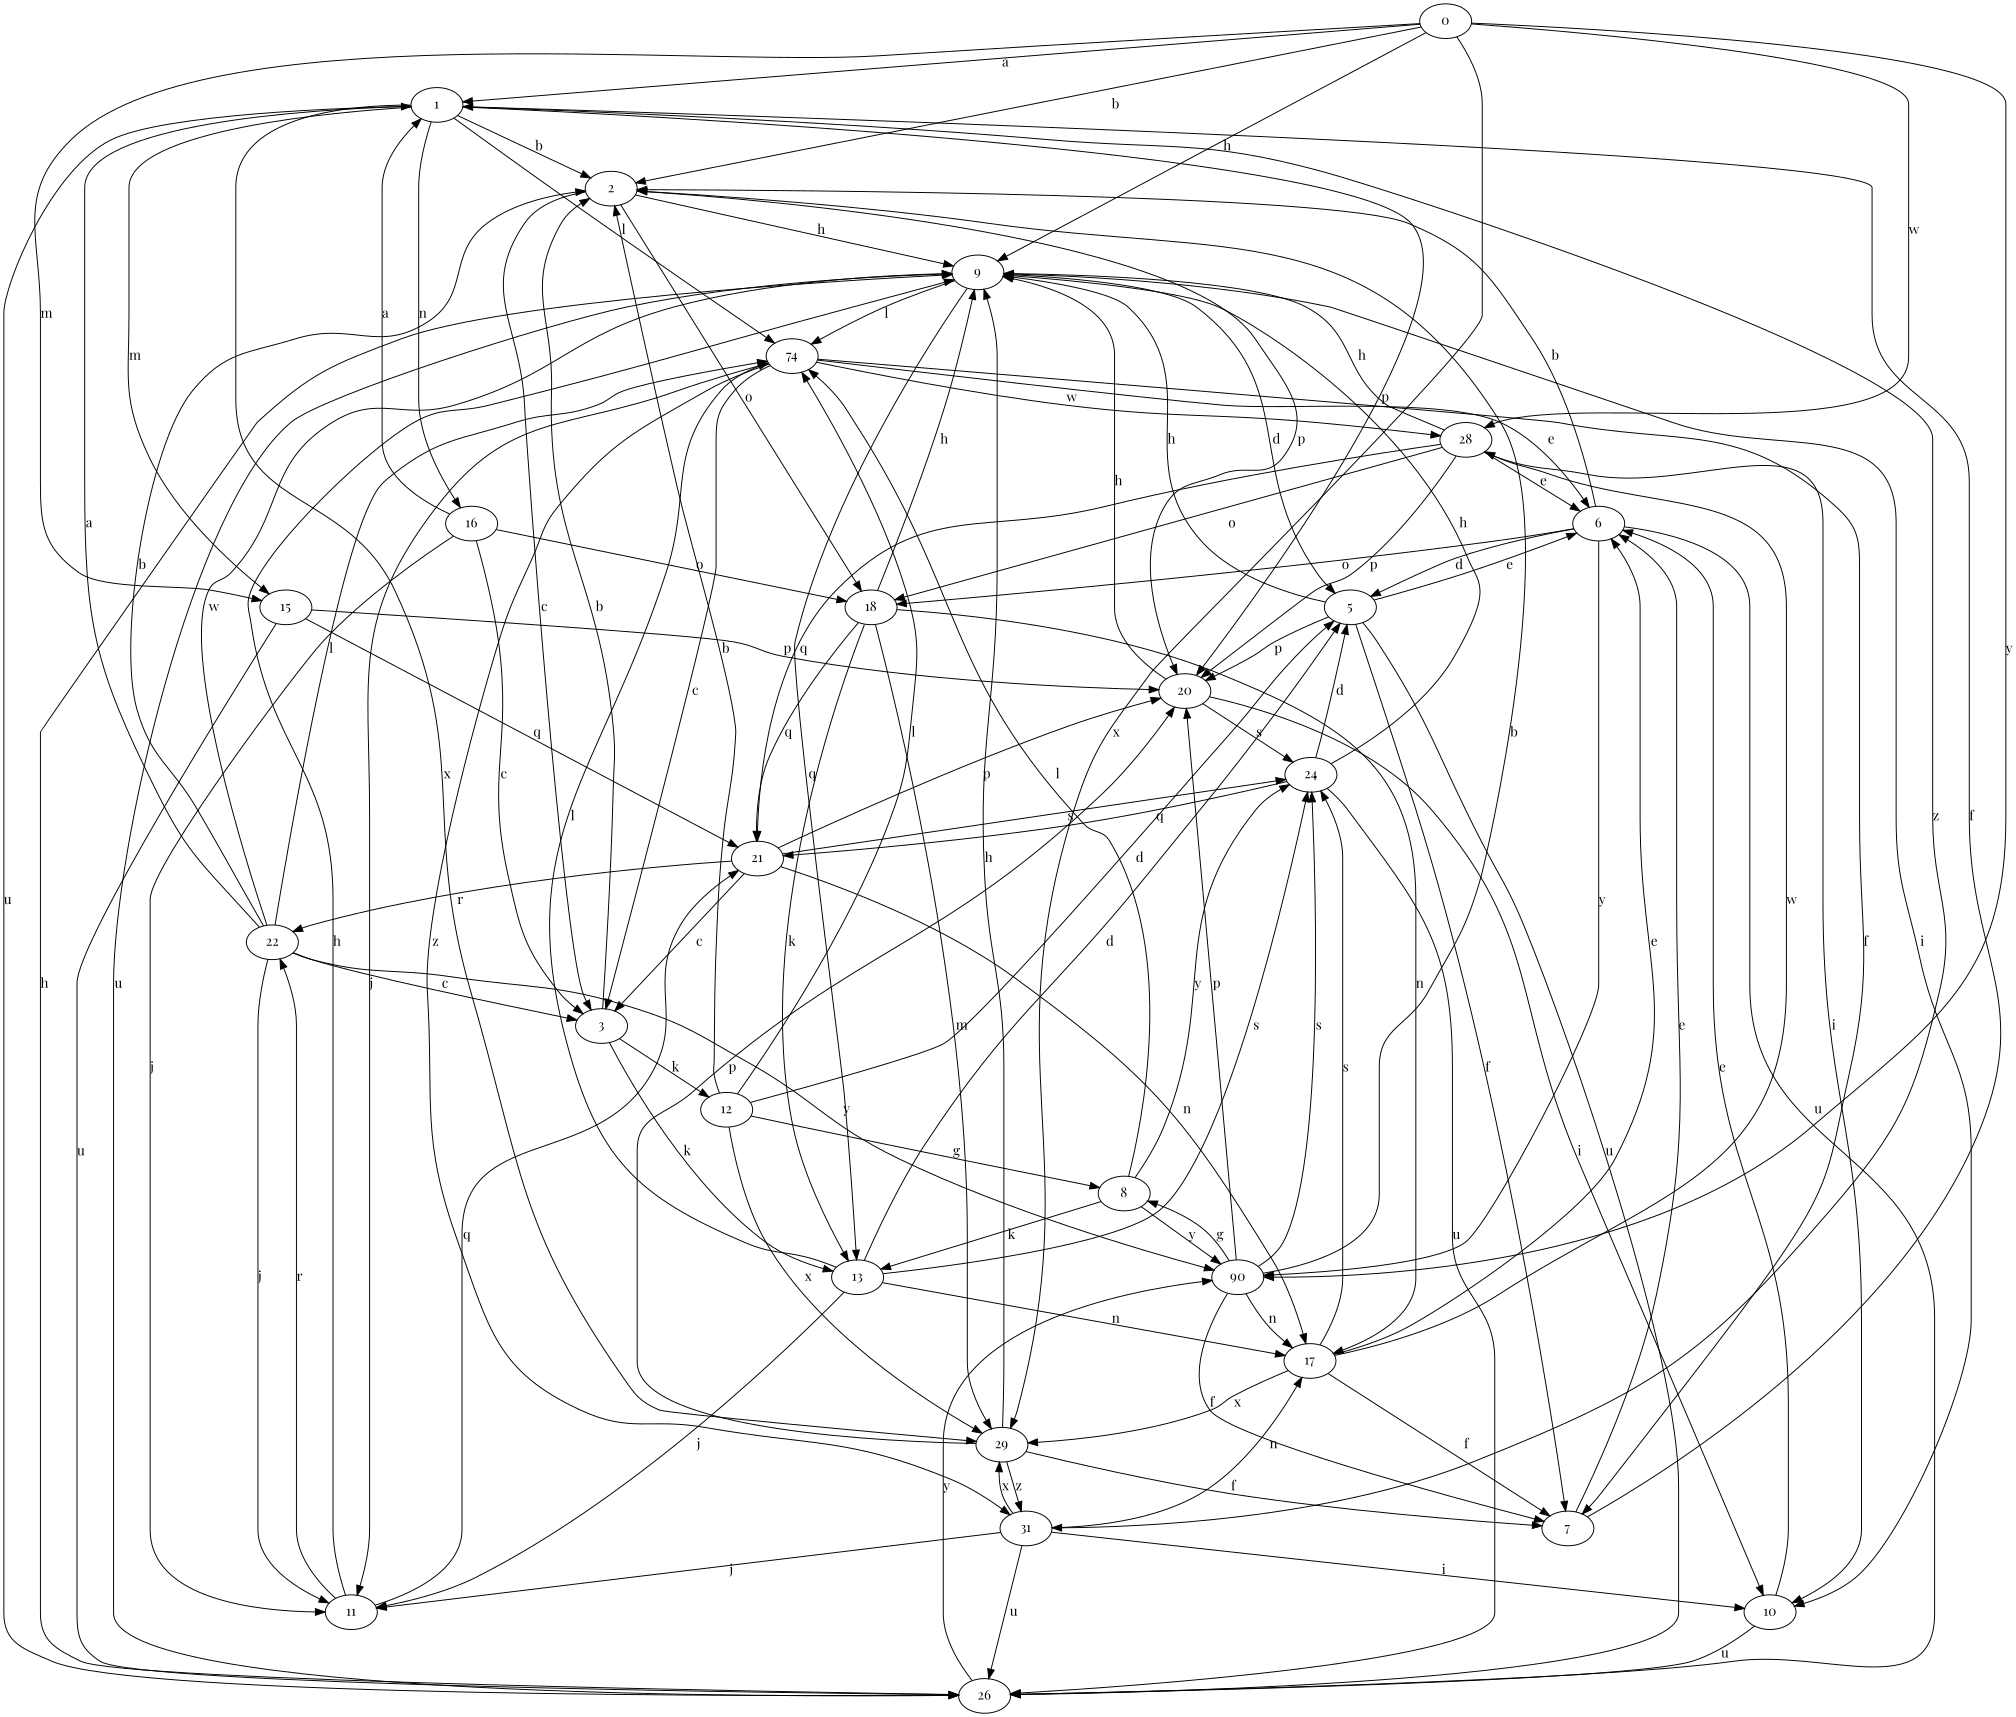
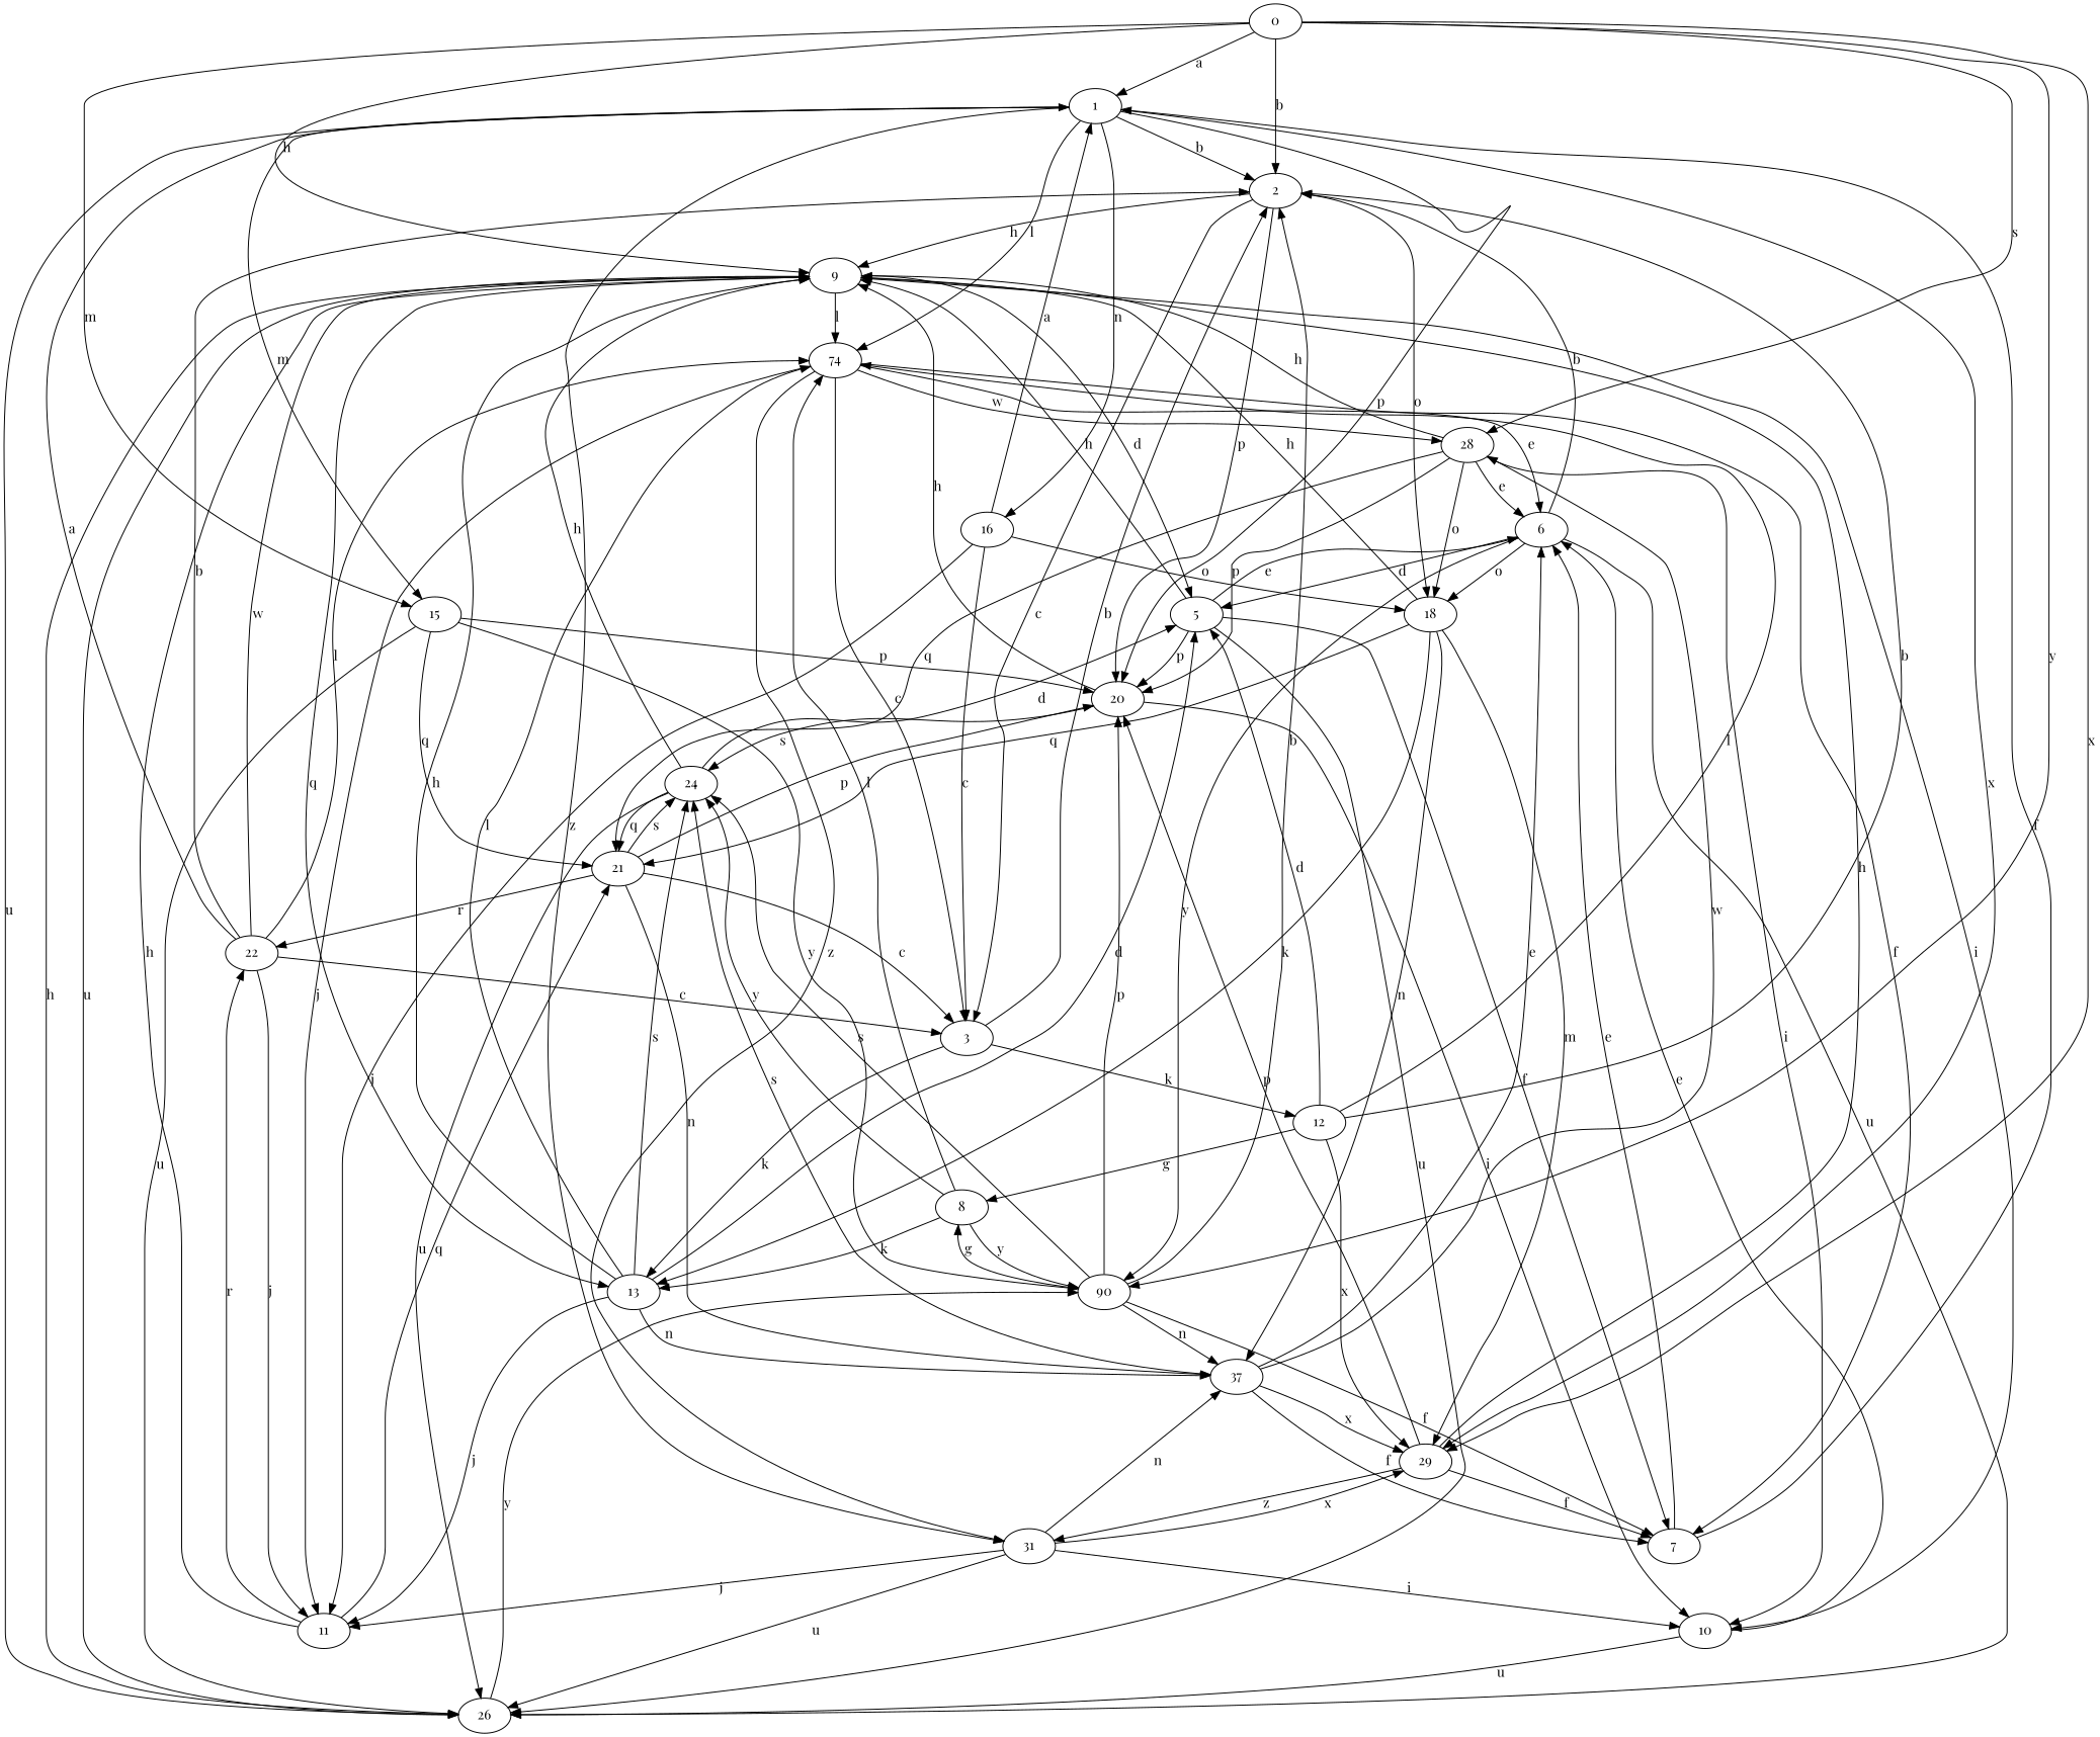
  strict digraph {
    fontname="Playfair Display"
    node [fontname="Playfair Display"]
    edge [fontname="Playfair Display"]
    0
    1
    2
    9
    15
    28
    29
    n8 [label=90]
    n9 [label=74]
    16
    20
    26
    31
    3
    18
    13
    5
    10
    21
    6
    7
    8
    24
-   17
+   17 [label=37]
    11
    12
    22
    0 -> 1 [label=a]
    0 -> 2 [label=b]
    0 -> 9 [label=h]
    0 -> 15 [label=m]
-   0 -> 28 [label=w]
+   0 -> 28 [label=s]
    0 -> 29 [label=x]
    0 -> n8 [label=y]
    1 -> 2 [label=b]
    1 -> 15 [label=m]
    1 -> 29 [label=x]
    1 -> n9 [label=l]
    1 -> 16 [label=n]
    1 -> 20 [label=p]
    1 -> 26 [label=u]
    1 -> 31 [label=z]
    2 -> 9 [label=h]
    2 -> 20 [label=p]
    2 -> 3 [label=c]
    2 -> 18 [label=o]
    9 -> n9 [label=l]
    9 -> 26 [label=u]
    9 -> 13 [label=q]
    9 -> 5 [label=d]
    9 -> 10 [label=i]
    15 -> 20 [label=p]
    15 -> 26 [label=u]
    15 -> 21 [label=q]
    28 -> 9 [label=h]
    28 -> 20 [label=p]
    28 -> 18 [label=o]
    28 -> 10 [label=i]
    28 -> 21 [label=q]
    28 -> 6 [label=e]
    29 -> 9 [label=h]
    29 -> 20 [label=p]
    29 -> 31 [label=z]
    29 -> 7 [label=f]
    n8 -> 2 [label=b]
    n8 -> 20 [label=p]
    n8 -> 7 [label=f]
    n8 -> 8 [label=g]
    n8 -> 24 [label=s]
    n8 -> 17 [label=n]
    n9 -> 28 [label=w]
    n9 -> 31 [label=z]
    n9 -> 3 [label=c]
    n9 -> 6 [label=e]
    n9 -> 7 [label=f]
    n9 -> 11 [label=j]
    16 -> 1 [label=a]
    16 -> 3 [label=c]
    16 -> 18 [label=o]
    16 -> 11 [label=j]
    20 -> 9 [label=h]
    20 -> 10 [label=i]
    20 -> 24 [label=s]
    26 -> 9 [label=h]
    26 -> n8 [label=y]
    31 -> 29 [label=x]
    31 -> 26 [label=u]
    31 -> 10 [label=i]
    31 -> 17 [label=n]
    31 -> 11 [label=j]
    3 -> 2 [label=b]
    3 -> 13 [label=k]
    3 -> 12 [label=k]
    18 -> 9 [label=h]
    18 -> 29 [label=m]
    18 -> 13 [label=k]
    18 -> 21 [label=q]
    18 -> 17 [label=n]
+   13 -> 9 [label=h]
    13 -> n9 [label=l]
    13 -> 5 [label=d]
    13 -> 24 [label=s]
    13 -> 17 [label=n]
    13 -> 11 [label=j]
    5 -> 9 [label=h]
    5 -> 20 [label=p]
    5 -> 26 [label=u]
    5 -> 6 [label=e]
    5 -> 7 [label=f]
    10 -> 26 [label=u]
    10 -> 6 [label=e]
    21 -> 20 [label=p]
    21 -> 3 [label=c]
    21 -> 24 [label=s]
    21 -> 17 [label=n]
    21 -> 22 [label=r]
    6 -> 2 [label=b]
    6 -> n8 [label=y]
    6 -> 26 [label=u]
    6 -> 18 [label=o]
    6 -> 5 [label=d]
    7 -> 1 [label=f]
    7 -> 6 [label=e]
    8 -> n8 [label=y]
    8 -> n9 [label=l]
    8 -> 13 [label=k]
    8 -> 24 [label=y]
    24 -> 9 [label=h]
    24 -> 26 [label=u]
    24 -> 5 [label=d]
    24 -> 21 [label=q]
    17 -> 28 [label=w]
    17 -> 29 [label=x]
    17 -> 6 [label=e]
    17 -> 7 [label=f]
    17 -> 24 [label=s]
    11 -> 9 [label=h]
    11 -> 21 [label=q]
    11 -> 22 [label=r]
    12 -> 2 [label=b]
    12 -> 29 [label=x]
    12 -> n9 [label=l]
    12 -> 5 [label=d]
    12 -> 8 [label=g]
    22 -> 1 [label=a]
    22 -> 2 [label=b]
    22 -> 9 [label=w]
-   22 -> n8 [label=y]
+   15 -> n8 [label=y]
    22 -> n9 [label=l]
    22 -> 3 [label=c]
    22 -> 11 [label=j]
  }
